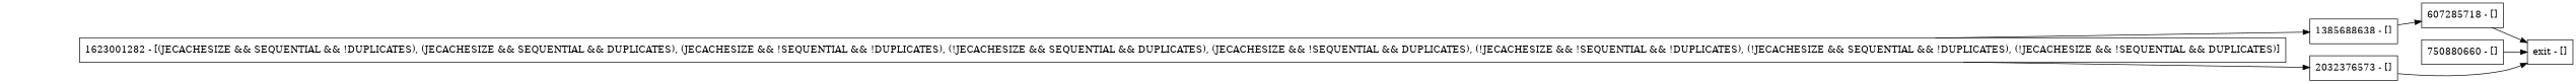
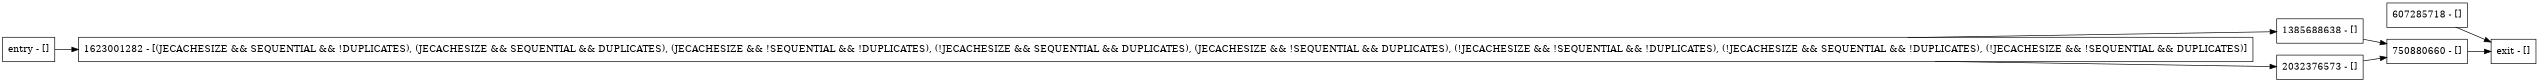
  digraph {
    rankdir=LR
    node [shape=record]
+   n1 [label="entry - []"]
    n2 [label="1623001282 - [(JECACHESIZE && SEQUENTIAL && !DUPLICATES), (JECACHESIZE && SEQUENTIAL && DUPLICATES), (JECACHESIZE && !SEQUENTIAL && !DUPLICATES), (!JECACHESIZE && SEQUENTIAL && DUPLICATES), (JECACHESIZE && !SEQUENTIAL && DUPLICATES), (!JECACHESIZE && !SEQUENTIAL && !DUPLICATES), (!JECACHESIZE && SEQUENTIAL && !DUPLICATES), (!JECACHESIZE && !SEQUENTIAL && DUPLICATES)]"]
    n3 [label="1385688638 - []"]
    n4 [label="2032376573 - []"]
    n5 [label="exit - []"]
    n6 [label="607285718 - []"]
    n7 [label="750880660 - []"]
+   n1 -> n2
    n2 -> n3
    n2 -> n4
-   n3 -> n6
-   n4 -> n5
+   n3 -> n7
+   n4 -> n7
    n6 -> n5
    n7 -> n5
  }
